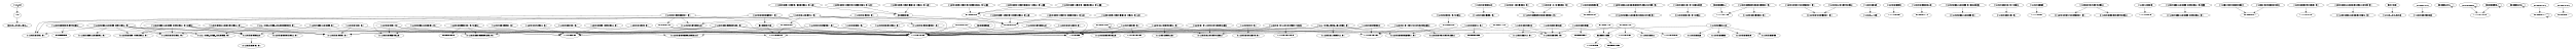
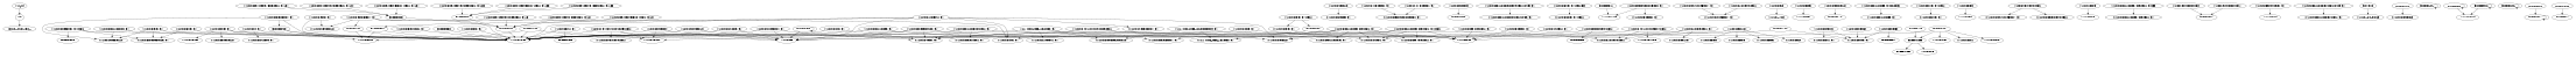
  digraph {
    fontname=Lato
    node [fontname=Lato]
    edge [fontname=Lato]
    n1 [label=r15]
    n2 [label="loc.imp.__gmon_start__"]
    n3 [label="sym.ANTLR3_TREE_ADAPTORDebugNew"]
    n4 [label="rsym.ANTLR3_TREE_ADAPTORNew"]
    n5 [label="rsym.antlr3BaseTreeAdaptorInit"]
    n6 [label="sym.antlr3SetCTAPI"]
    n7 [label="rsym.antlr3BaseTreeNew"]
    n8 [label="sym.antlr3MTExceptionNew"]
    n9 [label="rsym.antlr3RecognitionExceptionNew"]
    n10 [label="sym.antlr3dfapredict"]
    n11 [label="fcn.0000b890"]
    n12 [label="sym.antlr3CommonTokenDebugStreamSourceNew"]
    n13 [label="rsym.antlr3CommonTokenStreamSourceNew"]
    n14 [label="sym.antlr3GenericSetupStream"]
    n15 [label="rsym.antlr3IntStreamNew"]
    n16 [label="fcn.0000c0a0"]
    n17 [label="sym.antlr3VectorNew"]
    n18 [label="sym.imp.malloc"]
    n19 [label="rsym.antlr3SetVectorApi"]
    n20 [label="sym.antlr3BitsetList"]
    n21 [label="rsym.antlr3BitsetNew"]
    n22 [label="rsym.antlr3EnumNew"]
    n23 [label="sym.antlr3RewriteRuleNODEStreamNewAEV"]
    n24 [label="fcn.0000dc3c"]
    n25 [label="fcn.0000dad8"]
    n26 [label="sym.antlr3BitsetNew"]
    n27 [label="sym.imp.memset"]
    n28 [label="rsym.antlr3BitsetSetAPI"]
    n29 [label="sym.imp.free"]
    n30 [label="sym.antlr3BitsetOf"]
    n31 [label="fcn.00005e64"]
    n32 [label="sym.antlr3TopoNew"]
    n33 [label="sym.antlr3CommonTokenStreamNew"]
    n34 [label="rsym.antlr3TokenStreamNew"]
    n35 [label="rsym.antlr3VectorNew"]
    n36 [label="sym.antlr3ParserNewStreamDbg"]
    n37 [label="rsym.antlr3ParserNewStream"]
    n38 [label="sym.antlr3LexerNew"]
    n39 [label="rsym.antlr3BaseRecognizerNew"]
    n40 [label="rsym.antlr3SetTokenAPI"]
    n41 [label="sym.antlr3RecognitionExceptionNew"]
    n42 [label="sym.imp.fwrite"]
    n43 [label="rsym.antlr3ExceptionNew"]
    n44 [label="sym.antlr3VectorFactoryNew"]
    n45 [label="fcn.000076cc"]
    n46 [label="rsym.antlr3StackNew"]
    n47 [label="sym.imp.realloc"]
    n48 [label="sym.antlr3TokenFactoryNew"]
    n49 [label="fcn.00008730"]
    n50 [label="sym.antlr3StringFactoryNew"]
    n51 [label="sym.antlr3CommonTreeNodeStreamNew"]
    n52 [label="sym.imp.calloc"]
    n53 [label="rsym.antlr3TreeNodeStreamNew"]
    n54 [label="rsym.antlr3SetCTAPI"]
    n55 [label="rsym.antlr3CommonTokenNew"]
    n56 [label="sym.antlr3UCS2StringFactoryNew"]
    n57 [label="rsym.antlr3StringFactoryNew"]
    n58 [label="sym.antlr3ListNew"]
    n59 [label="rsym.antlr3HashTableNew"]
    n60 [label="sym.antlr3RewriteRuleSubtreeStreamNewAEE"]
    n61 [label="fcn.0000dca0"]
    n62 [label="sym.antlr3ParserNew"]
    n63 [label="sym.antlr3TokenStreamNew"]
    n64 [label="sym.antlr3Fsize"]
    n65 [label="sym.imp.__xstat"]
    n66 [label="sym.antlr3HashTableNew"]
    n67 [label="sym.antlr3ArboretumNew"]
    n68 [label="rsym.antlr3VectorFactoryNew"]
    n69 [label="fcn.00008e98"]
    n70 [label="sym.antlr3StackNew"]
    n71 [label="sym.antlr3NewAsciiStringInPlaceStream"]
    n72 [label="rsym.antlr3AsciiSetupStream"]
    n73 [label="sym.antlr3Fopen"]
    n74 [label="sym.imp.fopen"]
    n75 [label="sym._init"]
    n76 [label="sym.antlr3SetTokenAPI"]
    n77 [label="fcn.00008448"]
    n78 [label="sym.antlr3BaseRecognizerNew"]
    n79 [label="sym.antlr3CommonTreeNewFromToken"]
    n80 [label="rsym.antlr3CommonTreeNew"]
    n81 [label="sym.ANTLR3_TREE_ADAPTORNew"]
    n82 [label="rsym.antlr3ArboretumNew"]
    n83 [label="rsym.antlr3TokenFactoryNew"]
    n84 [label="sym.antlr3RewriteRuleSubtreeStreamNewAEV"]
    n85 [label="sym.antlr3ParserNewStream"]
    n86 [label="rsym.antlr3ParserNew"]
    n87 [label="sym.antlr3BitsetLoad"]
    n88 [label="sym.antlr3SetVectorApi"]
    n89 [label="sym.antlr3IntStreamNew"]
    n90 [label="sym.antlr3CommonTreeNew"]
    n91 [label="sym.antlr3IntTrieNew"]
    n92 [label="sym.antlr3RewriteRuleTOKENStreamNewAEE"]
    n93 [label="sym.antlr3Fread"]
    n94 [label="sym.imp.fread"]
    n95 [label="sym.fcn3UCS2SetupStream"]
    n96 [label="rsym.antlr3UCS2StringFactoryNew"]
    n97 [label="rsym.antlr3GenericSetupStream"]
    n98 [label="sym.antlr3TreeNodeStreamNew"]
    n99 [label="sym.antlr3ExceptionNew"]
    n100 [label="sym.antlr6Fclose"]
    n101 [label="sym.imp.fclose"]
    n102 [label="sym.antlr3EnumNew"]
    n103 [label="fcn.000078e0"]
    n104 [label="sym.antlr3RewriteRuleSubtreeStreamNewAE"]
    n105 [label="sym.antlr3TreeParserNewStream"]
    n106 [label="fcn.00010d68"]
    n107 [label="sym.antlr3readAscii"]
    n108 [label="rsym.antlr3Fopen"]
    n109 [label="rsym.antlr3Fsize"]
    n110 [label="rsym.antlr3Fread"]
    n111 [label="rsym.antlr3Fclose"]
    n112 [label="sym.antlr3RewriteRuleNODEStreamNewAE"]
    n113 [label="sym.antlr3NewUCS2StringInPlaceStream"]
    n114 [label="sym.imp.memcpy"]
    n115 [label="rsym.antlr3UCS2SetupStream"]
    n116 [label="sym.antlr3CommonTreeNodeStreamNewStream"]
    n117 [label="sym.antlr3CommonTreeNodeStreamNewTree"]
    n118 [label="rsym.antlr3CommonTreeNodeStreamNew"]
    n119 [label="sym.ConvertUTF8toUTF32"]
    n120 [label="fcn.0000ad84"]
    n121 [label="sym.antlr3MTNExceptionNew"]
    n122 [label="sym.antlr3RewriteRuleTOKENStreamNewAEV"]
    n123 [label="sym.antlr3AsciiFileStreamNew"]
    n124 [label="rsym.antlr3readAscii"]
    n125 [label="sym.antlr3RewriteRuleNODEStreamNewAEE"]
    n126 [label="sym.antlr3BitsetCopy"]
    n127 [label="sym.antlr3AsciiSetupStream"]
    n128 [label="sym.antlr3NewAsciiStringCopyStream"]
    n129 [label="sym.imp.memmove"]
    n130 [label="sym.ConvertUTF8toUTF16"]
    n131 [label="sym.antlr3RewriteRuleTOKENStreamNewAE"]
    n132 [label="sym.antlr3CommonTokenNew"]
    n133 [label="sym.antlr3DebugListenerNew"]
    n134 [label="sym.imp.printf"]
    n135 [label="sym.antlr3CommonTokenStreamSourceNew"]
    n136 [label="rsym.antlr3CommonTokenStreamNew"]
    n137 [label="sym.antlr3LexerNewStream"]
    n138 [label="rsym.antlr3LexerNew"]
    n139 [label="fcn.0000c700"]
    n140 [label="entry.fini0"]
    n141 [label="sym.imp.__cxa_finalize"]
    n142 [label="fcn.00002c18"]
    n143 [label="rsym.antlr3BitsetLoad"]
    n144 [label="fcn.00004d24"]
    n145 [label="fcn.000050ac"]
    n146 [label="sym.imp.sprintf"]
    n147 [label="fcn.00005294"]
    n148 [label="fcn.00005964"]
    n149 [label="fcn.00006480"]
    n150 [label="fcn.00011350"]
    n151 [label="fcn.0001125c"]
    n152 [label="sym.imp.raise"]
    n153 [label="fcn.00006ab4"]
    n154 [label="fcn.00006ea0"]
    n155 [label="fcn.000066fc"]
    n156 [label="fcn.00007780"]
    n157 [label="fcn.00007d04"]
    n158 [label="sym.imp.strlen"]
    n159 [label="rsym.antlr3Hash"]
    n160 [label="sym.imp.strcmp"]
    n161 [label="fcn.00009b44"]
    n162 [label="fcn.00009c2c"]
    n163 [label="fcn.0000ec30"]
    n164 [label="fcn.000102a0"]
    n165 [label="fcn.0000ff44"]
    n1 -> n2
    n3 -> n4
    n3 -> n5
    n6 -> n7
    n8 -> n9
    n10 -> n11
    n12 -> n13
    n14 -> n15
    n14 -> n16
    n17 -> n18
    n17 -> n19
    n20 -> n21
    n20 -> n22
    n23 -> n24
    n24 -> n25
    n25 -> n18
    n26 -> n18
    n26 -> n27
    n26 -> n28
    n26 -> n29
    n30 -> n21
    n30 -> n31
    n32 -> n18
    n33 -> n15
    n33 -> n18
    n33 -> n34
    n33 -> n35
    n36 -> n37
    n38 -> n18
    n38 -> n39
    n38 -> n40
    n41 -> n42
    n41 -> n43
    n44 -> n18
    n44 -> n19
    n44 -> n45
    n44 -> n46
    n45 -> n18
    n45 -> n47
    n48 -> n18
    n48 -> n40
    n48 -> n49
    n49 -> n18
    n49 -> n47
    n50 -> n18
    n50 -> n29
    n50 -> n35
    n51 -> n4
    n51 -> n15
    n51 -> n35
    n51 -> n46
    n51 -> n52
    n51 -> n53
    n51 -> n54
    n51 -> n55
    n56 -> n57
    n58 -> n18
    n58 -> n59
    n60 -> n61
    n61 -> n25
    n62 -> n18
    n62 -> n39
    n63 -> n18
    n64 -> n65
    n66 -> n18
    n66 -> n29
    n67 -> n18
    n67 -> n29
    n67 -> n46
    n67 -> n54
    n67 -> n68
    n67 -> n69
    n69 -> n18
    n69 -> n47
    n70 -> n18
    n70 -> n35
    n71 -> n18
    n71 -> n72
    n73 -> n74
    n75 -> n1
    n76 -> n77
    n78 -> n18
    n78 -> n29
    n78 -> n35
    n78 -> n52
    n79 -> n80
    n81 -> n5
    n81 -> n18
    n81 -> n82
    n81 -> n83
    n84 -> n24
    n85 -> n86
    n87 -> n21
    n88 -> n18
    n88 -> n29
    n89 -> n52
    n90 -> n18
    n90 -> n54
    n91 -> n29
    n91 -> n52
    n92 -> n61
    n93 -> n94
    n95 -> n96
    n95 -> n97
    n98 -> n52
    n99 -> n52
    n100 -> n101
    n102 -> n18
    n102 -> n103
    n104 -> n25
    n105 -> n18
    n105 -> n39
    n105 -> n106
    n107 -> n18
    n107 -> n108
    n107 -> n109
    n107 -> n110
    n107 -> n111
    n112 -> n25
    n113 -> n18
    n113 -> n114
    n113 -> n115
    n116 -> n15
    n116 -> n35
    n116 -> n52
    n116 -> n53
    n116 -> n54
    n117 -> n118
    n119 -> n120
    n121 -> n9
    n122 -> n24
    n123 -> n52
    n123 -> n72
    n123 -> n124
    n125 -> n61
    n126 -> n18
    n126 -> n29
    n126 -> n114
    n127 -> n57
    n128 -> n18
    n128 -> n72
    n128 -> n129
    n130 -> n120
    n131 -> n25
    n132 -> n18
    n132 -> n40
    n133 -> n134
    n135 -> n136
-   n54 -> n138
+   n137 -> n138
    n137 -> n139
    n139 -> n83
    n140 -> n141
    n142 -> n143
    n144 -> n144
    n145 -> n145
    n145 -> n146
    n147 -> n146
    n147 -> n147
    n148 -> n42
    n149 -> n21
    n149 -> n114
    n150 -> n151
    n150 -> n152
    n153 -> n153
    n154 -> n29
    n154 -> n154
    n155 -> n150
    n156 -> n18
    n156 -> n47
    n156 -> n114
    n157 -> n29
    n157 -> n150
    n157 -> n158
    n157 -> n159
    n157 -> n160
    n161 -> n161
    n162 -> n161
    n163 -> n18
    n164 -> n165
  }
